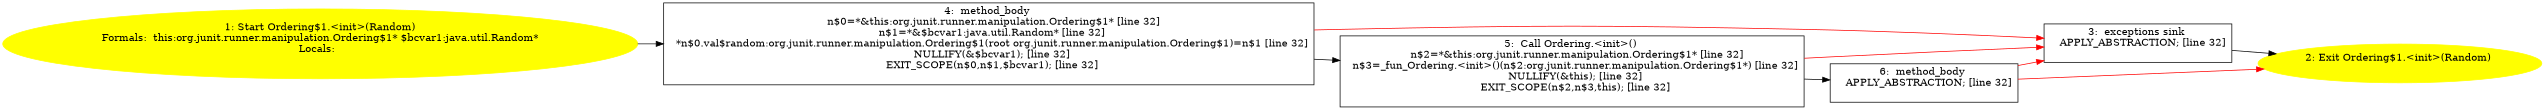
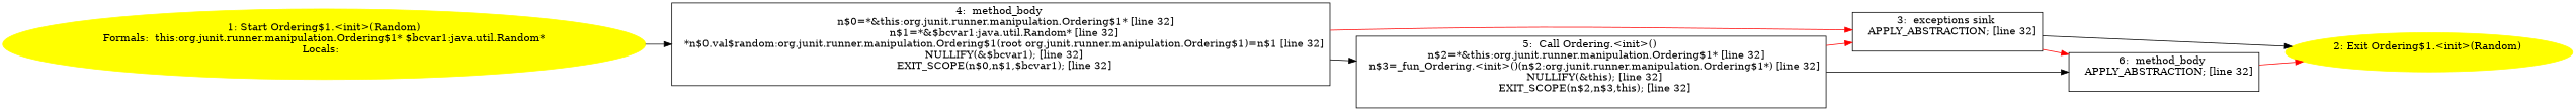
  digraph {
    rankdir=LR
    node [shape=box]
    n1 [color=yellow label="1: Start Ordering$1.<init>(Random)\nFormals:  this:org.junit.runner.manipulation.Ordering$1* $bcvar1:java.util.Random*\nLocals:  \n  " style=filled shape=""]
    n2 [label="4:  method_body \n   n$0=*&this:org.junit.runner.manipulation.Ordering$1* [line 32]\n  n$1=*&$bcvar1:java.util.Random* [line 32]\n  *n$0.val$random:org.junit.runner.manipulation.Ordering$1(root org.junit.runner.manipulation.Ordering$1)=n$1 [line 32]\n  NULLIFY(&$bcvar1); [line 32]\n  EXIT_SCOPE(n$0,n$1,$bcvar1); [line 32]\n "]
    n3 [label="3:  exceptions sink \n   APPLY_ABSTRACTION; [line 32]\n "]
    n4 [label="5:  Call Ordering.<init>() \n   n$2=*&this:org.junit.runner.manipulation.Ordering$1* [line 32]\n  n$3=_fun_Ordering.<init>()(n$2:org.junit.runner.manipulation.Ordering$1*) [line 32]\n  NULLIFY(&this); [line 32]\n  EXIT_SCOPE(n$2,n$3,this); [line 32]\n "]
    n5 [color=yellow label="2: Exit Ordering$1.<init>(Random) \n  " style=filled shape=""]
    n6 [label="6:  method_body \n   APPLY_ABSTRACTION; [line 32]\n "]
    n1 -> n2
    n2 -> n3 [color=red]
    n2 -> n4
    n3 -> n5
    n4 -> n3 [color=red]
    n4 -> n6
-   n6 -> n3 [color=red]
+   n3 -> n6 [color=red]
    n6 -> n5 [color=red]
  }
